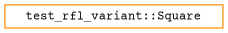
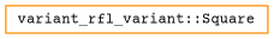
  digraph {
    rankdir=LR
    fontname="Courier Prime"
-   n1 [color=darkorange fillcolor=white fontname="Courier Prime" fontsize=10 height=0.2 label="test_rfl_variant::Square" shape=box style=filled width=0.4]
+   n1 [color=darkorange fillcolor=white fontname="Courier Prime" fontsize=10 height=0.2 label="variant_rfl_variant::Square" shape=box style=filled width=0.4]
  }
